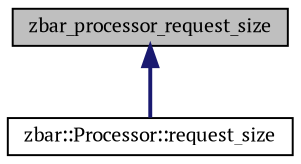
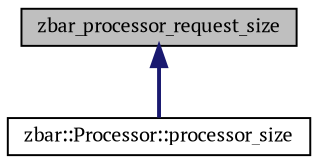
  digraph {
    rankdir=TB
    fontname="PT Serif"
    node [color=black fontname="PT Serif" fontsize=10 shape=record style=filled]
    n1 [fillcolor=grey75 fontcolor=black height=0.2 label=zbar_processor_request_size width=0.4]
-   n2 [fillcolor=white height=0.2 label="zbar::Processor::request_size" width=0.4]
+   n2 [fillcolor=white height=0.2 label="zbar::Processor::processor_size" width=0.4]
    n1 -> n2 [color=midnightblue dir=back fontname="PT Serif" fontsize=10 labelfontname=Helvetica labelfontsize=10 style=bold]
  }
